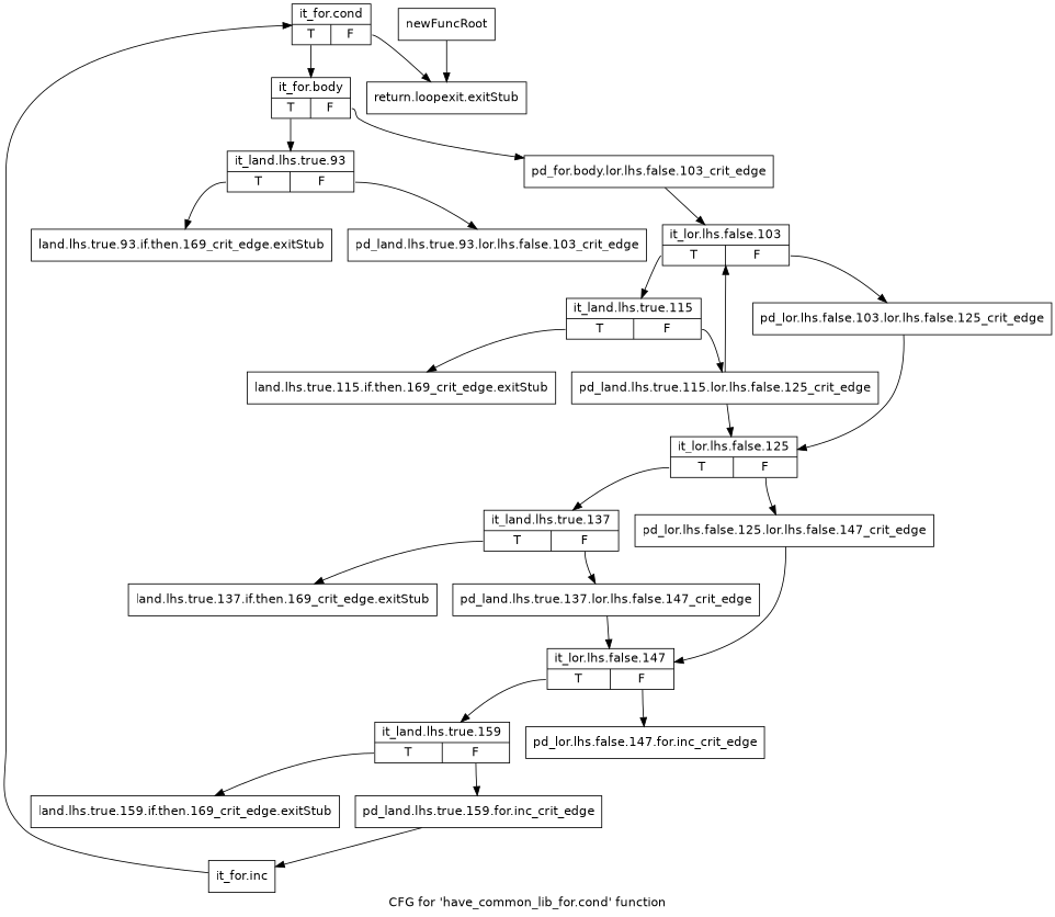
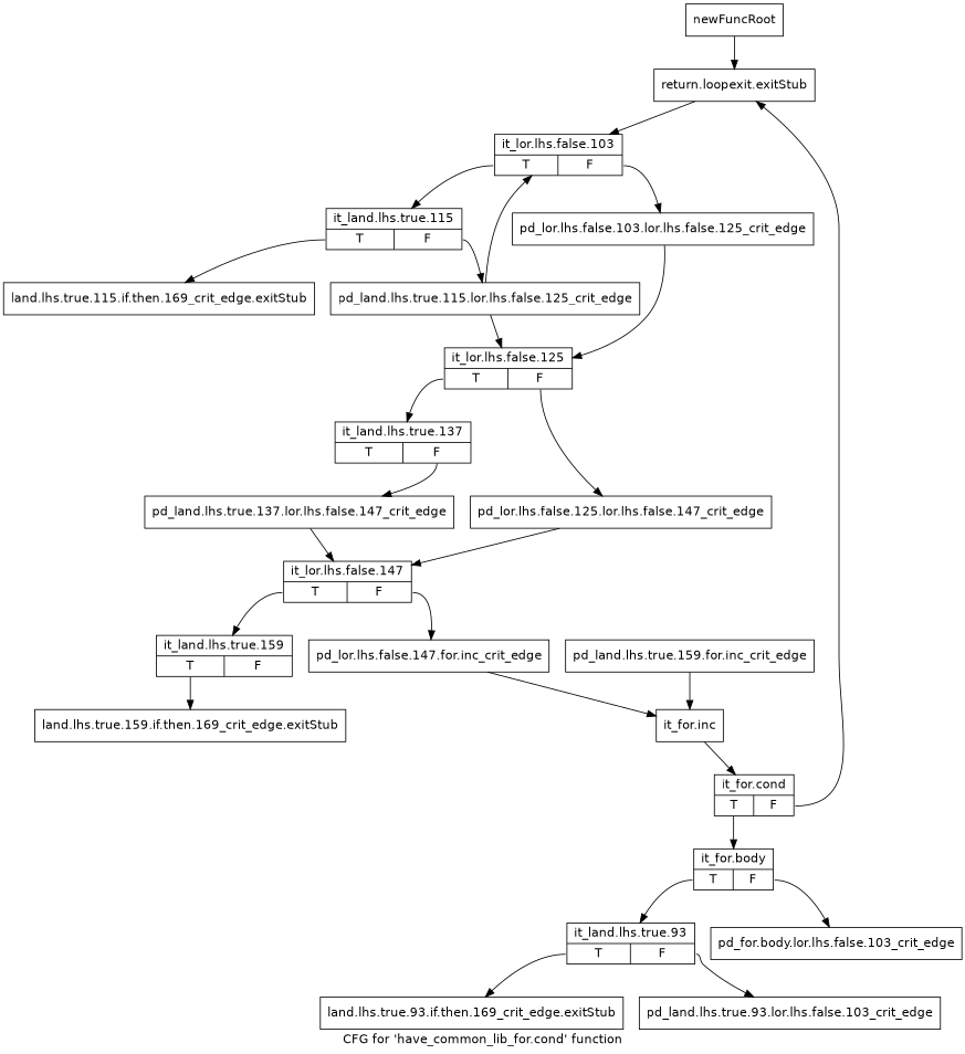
  digraph {
    fontname="DejaVu Sans"
    label="CFG for 'have_common_lib_for.cond' function"
    node [fontname="DejaVu Sans" shape=record]
    edge [fontname="DejaVu Sans"]
    n1 [label="{newFuncRoot}"]
    n2 [label="{return.loopexit.exitStub}"]
    n3 [label="{it_for.cond|{<s0>T|<s1>F}}"]
    n4 [label="{it_for.body|{<s0>T|<s1>F}}"]
    n5 [label="{it_land.lhs.true.93|{<s0>T|<s1>F}}"]
    n6 [label="{pd_for.body.lor.lhs.false.103_crit_edge}"]
    n7 [label="{land.lhs.true.93.if.then.169_crit_edge.exitStub}"]
    n8 [label="{land.lhs.true.115.if.then.169_crit_edge.exitStub}"]
-   n9 [label="{land.lhs.true.137.if.then.169_crit_edge.exitStub}"]
    n10 [label="{land.lhs.true.159.if.then.169_crit_edge.exitStub}"]
    n11 [label="{pd_land.lhs.true.93.lor.lhs.false.103_crit_edge}"]
    n12 [label="{it_lor.lhs.false.103|{<s0>T|<s1>F}}"]
    n13 [label="{it_land.lhs.true.115|{<s0>T|<s1>F}}"]
    n14 [label="{pd_lor.lhs.false.103.lor.lhs.false.125_crit_edge}"]
    n15 [label="{pd_land.lhs.true.115.lor.lhs.false.125_crit_edge}"]
    n16 [label="{it_lor.lhs.false.125|{<s0>T|<s1>F}}"]
    n17 [label="{it_land.lhs.true.137|{<s0>T|<s1>F}}"]
    n18 [label="{pd_lor.lhs.false.125.lor.lhs.false.147_crit_edge}"]
    n19 [label="{pd_land.lhs.true.137.lor.lhs.false.147_crit_edge}"]
    n20 [label="{it_lor.lhs.false.147|{<s0>T|<s1>F}}"]
    n21 [label="{it_land.lhs.true.159|{<s0>T|<s1>F}}"]
    n22 [label="{pd_lor.lhs.false.147.for.inc_crit_edge}"]
    n23 [label="{pd_land.lhs.true.159.for.inc_crit_edge}"]
    n24 [label="{it_for.inc}"]
    n1 -> n2
    n3 -> n2 [tailport=s1]
    n3 -> n4 [tailport=s0]
    n4 -> n5 [tailport=s0]
    n4 -> n6 [tailport=s1]
    n5 -> n7 [tailport=s0]
    n5 -> n11 [tailport=s1]
-   n6 -> n12
+   n2 -> n12
    n12 -> n13 [tailport=s0]
    n12 -> n14 [tailport=s1]
    n13 -> n8 [tailport=s0]
    n13 -> n15 [tailport=s1]
    n14 -> n16
    n15 -> n12
    n15 -> n16
    n16 -> n17 [tailport=s0]
    n16 -> n18 [tailport=s1]
-   n17 -> n9 [tailport=s0]
    n17 -> n19 [tailport=s1]
    n18 -> n20
    n19 -> n20
    n20 -> n21 [tailport=s0]
    n20 -> n22 [tailport=s1]
    n21 -> n10 [tailport=s0]
-   n21 -> n23 [tailport=s1]
+   n22 -> n24
    n23 -> n24
    n24 -> n3
  }
